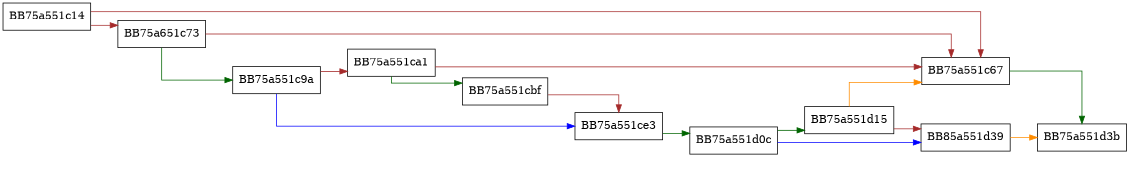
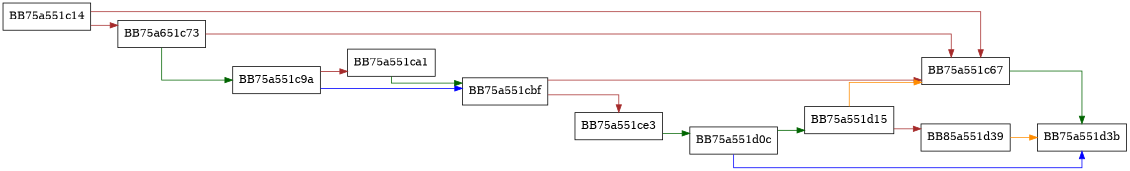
  digraph {
    rankdir=LR
    splines=ortho
    node [shape=box]
    edge [color=brown]
    n1 [label=BB75a651c73]
    BB75a551c14
    BB75a551c67
    BB75a551c9a
    BB75a551d3b
    BB75a551cbf
    BB75a551ca1
    BB75a551ce3
    BB75a551d0c
    n10 [label=BB85a551d39]
    BB75a551d15
    n1 -> BB75a551c67
    n1 -> BB75a551c9a [color=darkgreen]
    BB75a551c14 -> n1
    BB75a551c14 -> BB75a551c67
    BB75a551c67 -> BB75a551d3b [color=darkgreen]
-   BB75a551c9a -> BB75a551ce3 [color=blue]
+   BB75a551c9a -> BB75a551cbf [color=blue]
    BB75a551c9a -> BB75a551ca1
-   BB75a551ca1 -> BB75a551c67
+   BB75a551cbf -> BB75a551c67
    BB75a551cbf -> BB75a551ce3
    BB75a551ca1 -> BB75a551cbf [color=darkgreen]
    BB75a551ce3 -> BB75a551d0c [color=darkgreen]
-   BB75a551d0c -> n10 [color=blue]
+   BB75a551d0c -> BB75a551d3b [color=blue]
    BB75a551d0c -> BB75a551d15 [color=darkgreen]
    n10 -> BB75a551d3b [color=darkorange]
    BB75a551d15 -> BB75a551c67 [color=darkorange]
    BB75a551d15 -> n10
  }
